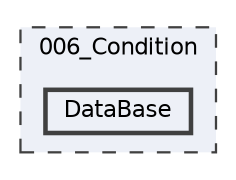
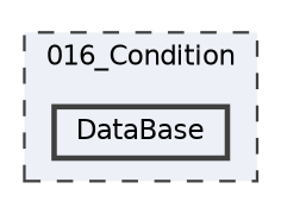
  digraph {
    compound=true
    rankdir=LR
    n1 [color=grey25 fillcolor="#edf0f7" fontname=Helvetica fontsize=10 height=0.2 label=DataBase shape=box style="filled,bold" width=0.4]
    subgraph cluster_1 {
      bgcolor="#edf0f7"
      fontname=Helvetica
      fontsize=10
-     label="006_Condition"
+     label="016_Condition"
      pencolor=grey25
      style="filled,dashed"
      n1
    }
  }
